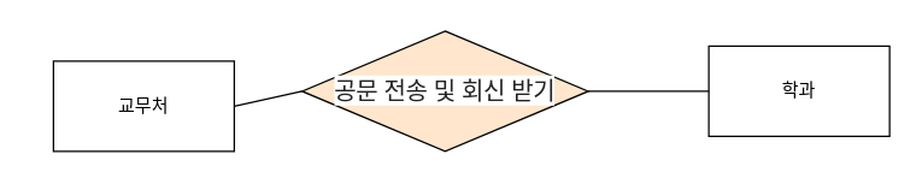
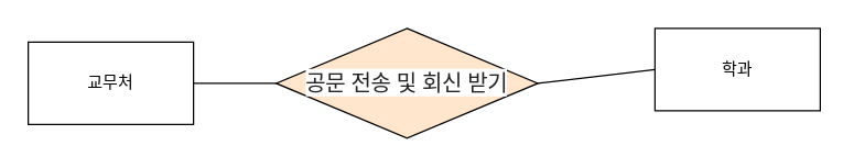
  <mxCell id="0" />
  <mxCell id="1" parent="0" />
- <mxCell id="2" value="교무처" style="rounded=0;whiteSpace=wrap;html=1;" vertex="1" parent="1"><mxGeometry x="35" y="40" width="120" height="60" as="geometry" /></mxCell>
+ <mxCell id="2" value="교무처" style="rounded=0;whiteSpace=wrap;html=1;" vertex="1" parent="1"><mxGeometry x="20" y="30" width="120" height="60" as="geometry" /></mxCell>
  <mxCell id="3" value="&lt;span style=&quot;color: rgb(34, 34, 37); font-family: -apple-system, BlinkMacSystemFont, &amp;quot;Malgun Gothic&amp;quot;, &amp;quot;맑은 고딕&amp;quot;, helvetica, &amp;quot;Apple SD Gothic Neo&amp;quot;, helvetica, &amp;quot;나눔바른고딕 옛한글&amp;quot;, &amp;quot;NanumBarunGothic YetHangul&amp;quot;, sans-serif; font-size: 16px; letter-spacing: -0.3px; text-align: start; background-color: rgb(255, 255, 255);&quot;&gt;공문 전송 및 회신 받기&lt;/span&gt;" style="rhombus;whiteSpace=wrap;html=1;fillColor=#ffe6cc;" vertex="1" parent="1"><mxGeometry x="200" y="20" width="190" height="80" as="geometry" /></mxCell>
  <mxCell id="4" value="" style="endArrow=none;html=1;rounded=0;fontSize=12;startSize=8;endSize=8;curved=1;exitX=1;exitY=0.5;exitDx=0;exitDy=0;entryX=0;entryY=0.5;entryDx=0;entryDy=0;" edge="1" parent="1" source="2" target="3"><mxGeometry width="50" height="50" relative="1" as="geometry"><mxPoint x="170" y="140" as="sourcePoint" /><mxPoint x="220" y="90" as="targetPoint" /></mxGeometry></mxCell>
- <mxCell id="5" value="학과" style="rounded=0;whiteSpace=wrap;html=1;" vertex="1" parent="1"><mxGeometry x="470" y="30" width="120" height="60" as="geometry" /></mxCell>
+ <mxCell id="5" value="학과" style="rounded=0;whiteSpace=wrap;html=1;" vertex="1" parent="1"><mxGeometry x="475" y="20" width="120" height="60" as="geometry" /></mxCell>
  <mxCell id="6" value="" style="endArrow=none;html=1;rounded=0;fontSize=12;startSize=8;endSize=8;curved=1;exitX=1;exitY=0.5;exitDx=0;exitDy=0;entryX=0;entryY=0.5;entryDx=0;entryDy=0;" edge="1" parent="1" source="3" target="5"><mxGeometry width="50" height="50" relative="1" as="geometry"><mxPoint x="150" y="70" as="sourcePoint" /><mxPoint x="210" y="70" as="targetPoint" /></mxGeometry></mxCell>
